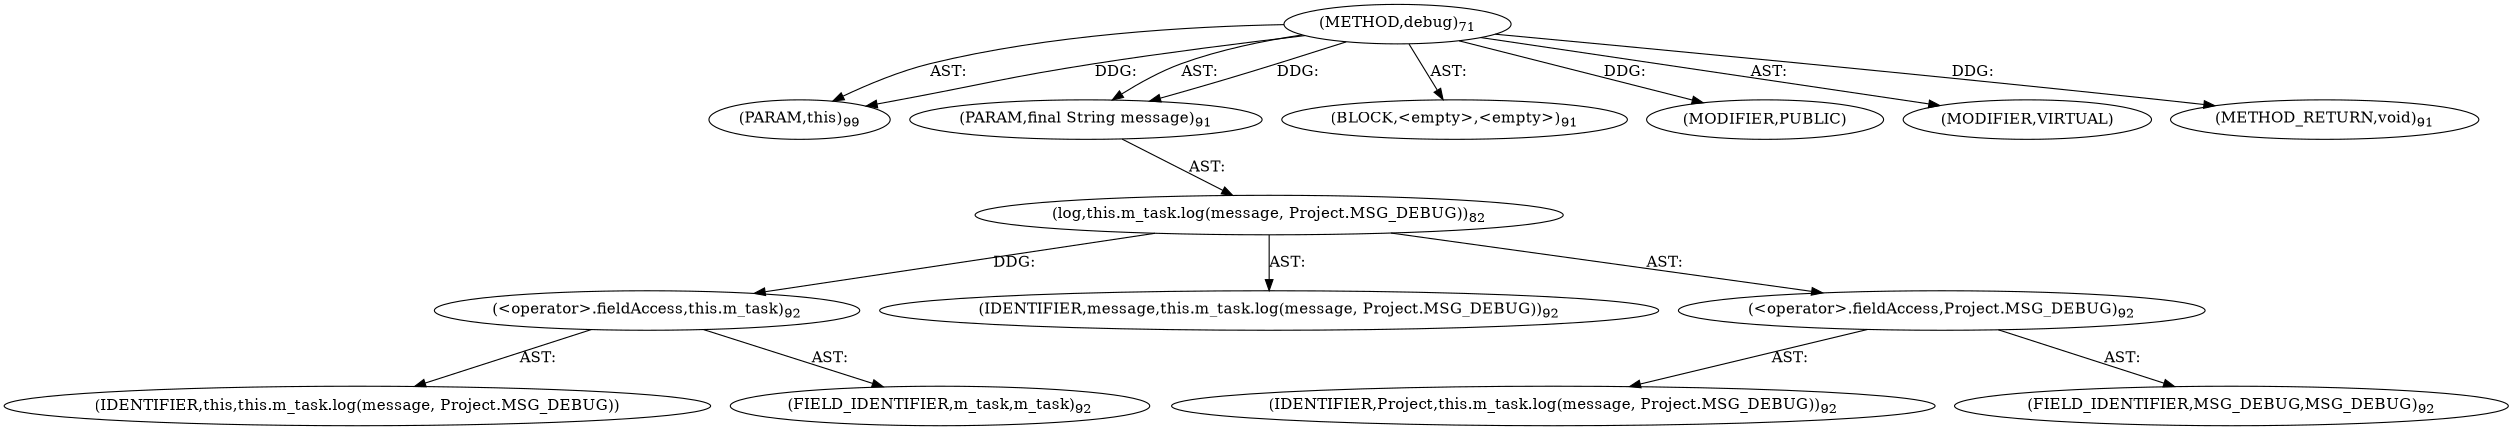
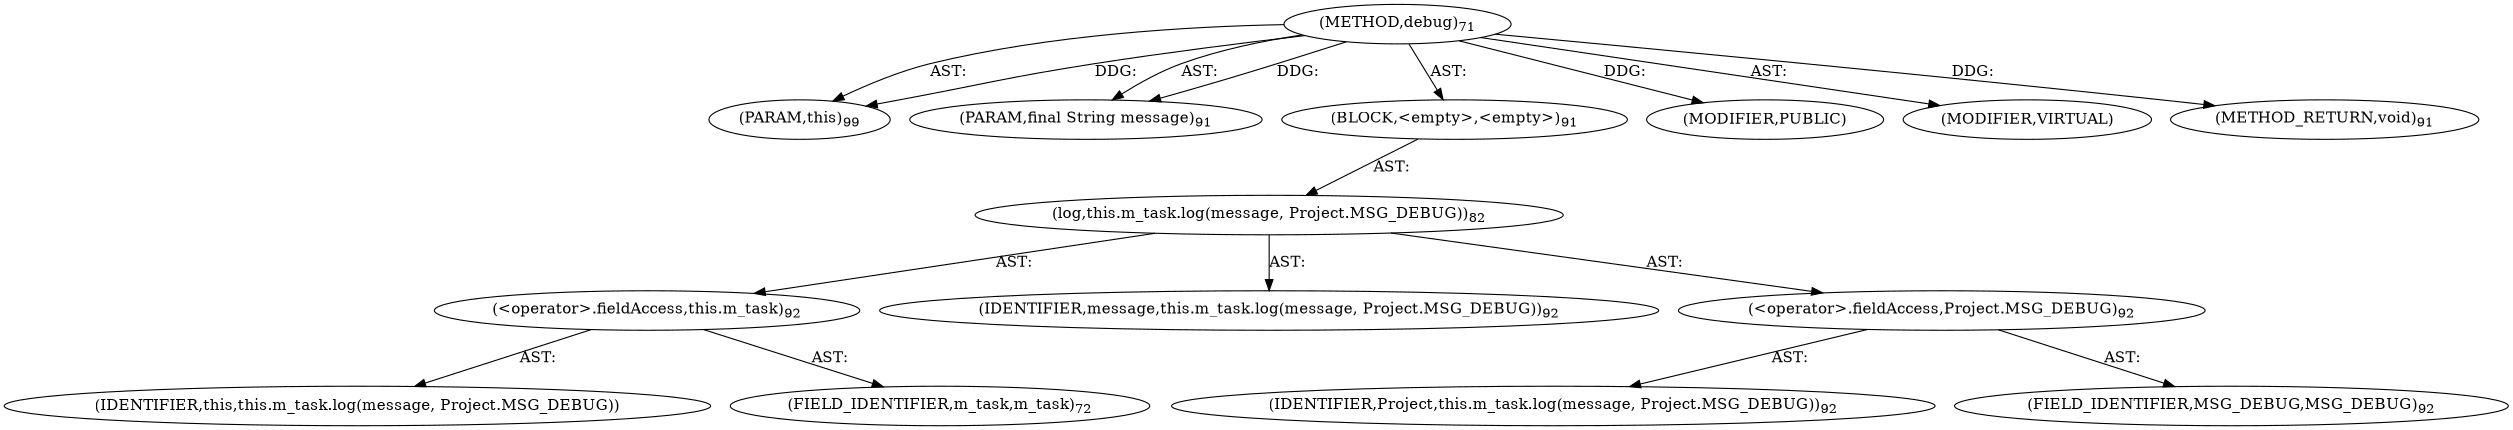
  digraph {
    n1 [label=<(METHOD,debug)<SUB>71</SUB>>]
    n2 [label=<(PARAM,this)<SUB>99</SUB>>]
    n3 [label=<(PARAM,final String message)<SUB>91</SUB>>]
    n4 [label=<(BLOCK,&lt;empty&gt;,&lt;empty&gt;)<SUB>91</SUB>>]
    n5 [label=<(MODIFIER,PUBLIC)>]
    n6 [label=<(MODIFIER,VIRTUAL)>]
    n7 [label=<(METHOD_RETURN,void)<SUB>91</SUB>>]
    n8 [label=<(log,this.m_task.log(message, Project.MSG_DEBUG))<SUB>82</SUB>>]
    n9 [label=<(&lt;operator&gt;.fieldAccess,this.m_task)<SUB>92</SUB>>]
    n10 [label=<(IDENTIFIER,message,this.m_task.log(message, Project.MSG_DEBUG))<SUB>92</SUB>>]
    n11 [label=<(&lt;operator&gt;.fieldAccess,Project.MSG_DEBUG)<SUB>92</SUB>>]
    n12 [label=<(IDENTIFIER,this,this.m_task.log(message, Project.MSG_DEBUG))>]
-   n13 [label=<(FIELD_IDENTIFIER,m_task,m_task)<SUB>92</SUB>>]
+   n13 [label=<(FIELD_IDENTIFIER,m_task,m_task)<SUB>72</SUB>>]
    n14 [label=<(IDENTIFIER,Project,this.m_task.log(message, Project.MSG_DEBUG))<SUB>92</SUB>>]
    n15 [label=<(FIELD_IDENTIFIER,MSG_DEBUG,MSG_DEBUG)<SUB>92</SUB>>]
    n1 -> n2 [label="AST: "]
    n1 -> n2 [label="DDG: "]
    n1 -> n3 [label="AST: "]
    n1 -> n3 [label="DDG: "]
    n1 -> n4 [label="AST: "]
    n1 -> n5 [label="DDG: "]
    n1 -> n6 [label="AST: "]
    n1 -> n7 [label="DDG: "]
-   n3 -> n8 [label="AST: "]
-   n8 -> n9 [label="DDG: "]
+   n4 -> n8 [label="AST: "]
+   n8 -> n9 [label="AST: "]
    n8 -> n10 [label="AST: "]
    n8 -> n11 [label="AST: "]
    n9 -> n12 [label="AST: "]
    n9 -> n13 [label="AST: "]
    n11 -> n14 [label="AST: "]
    n11 -> n15 [label="AST: "]
  }
